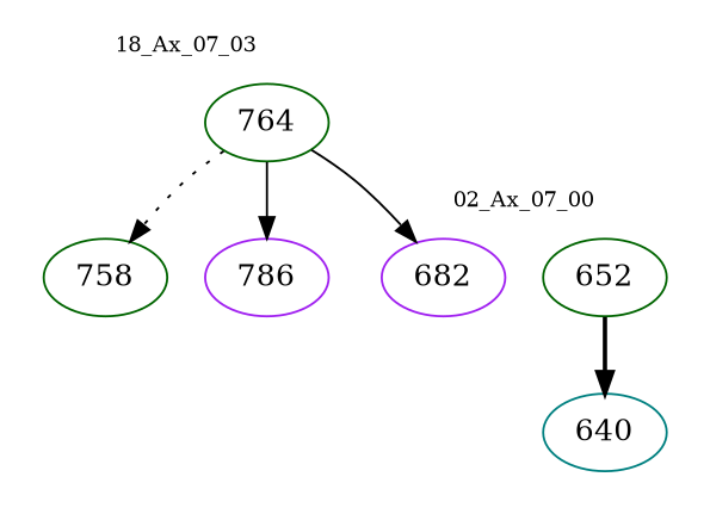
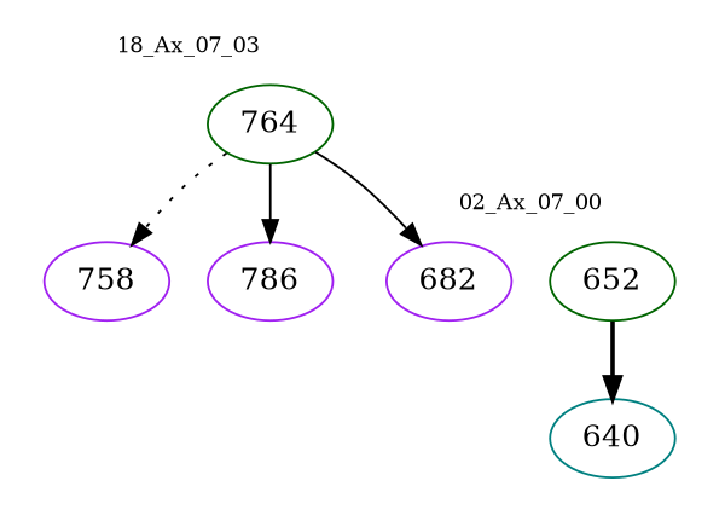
  digraph {
    node [color=purple]
    edge [color=black style=solid]
    n1 [color=darkgreen label=652]
    n2 [color=teal label=640]
    n3 [label=682]
    n4 [color=darkgreen label=764]
-   n5 [color=darkgreen label=758]
+   n5 [label=758]
    n6 [label=786]
    subgraph cluster_1 {
      color=white
      fontsize=10
      label="02_Ax_07_00"
      n1
      n2
      n3
    }
    subgraph cluster_2 {
      color=white
      fontsize=10
      label="18_Ax_07_03"
      n4
      n5
      n6
    }
    n1 -> n2 [style=bold]
    n4 -> n3
    n4 -> n5 [style=dotted]
    n4 -> n6
  }
